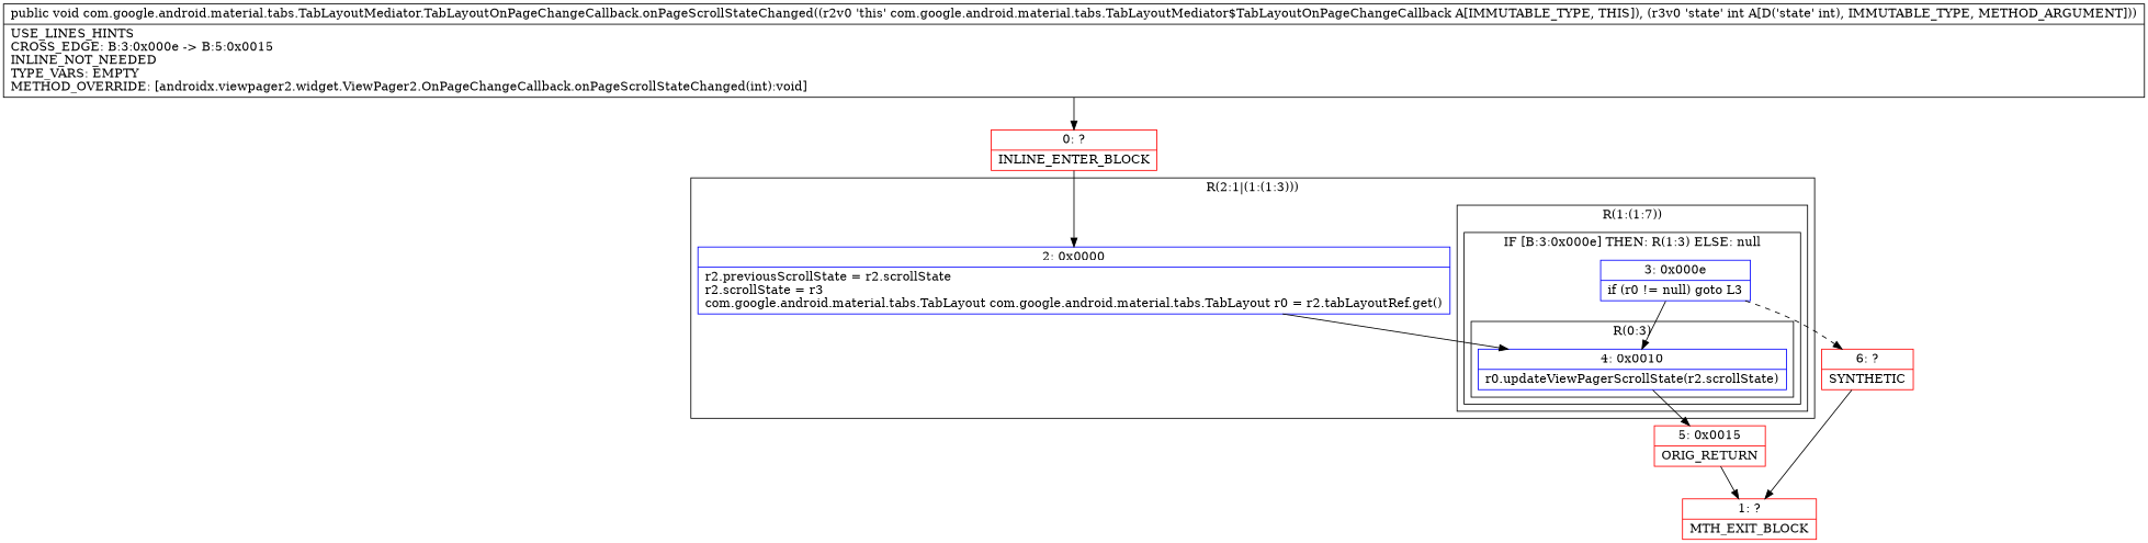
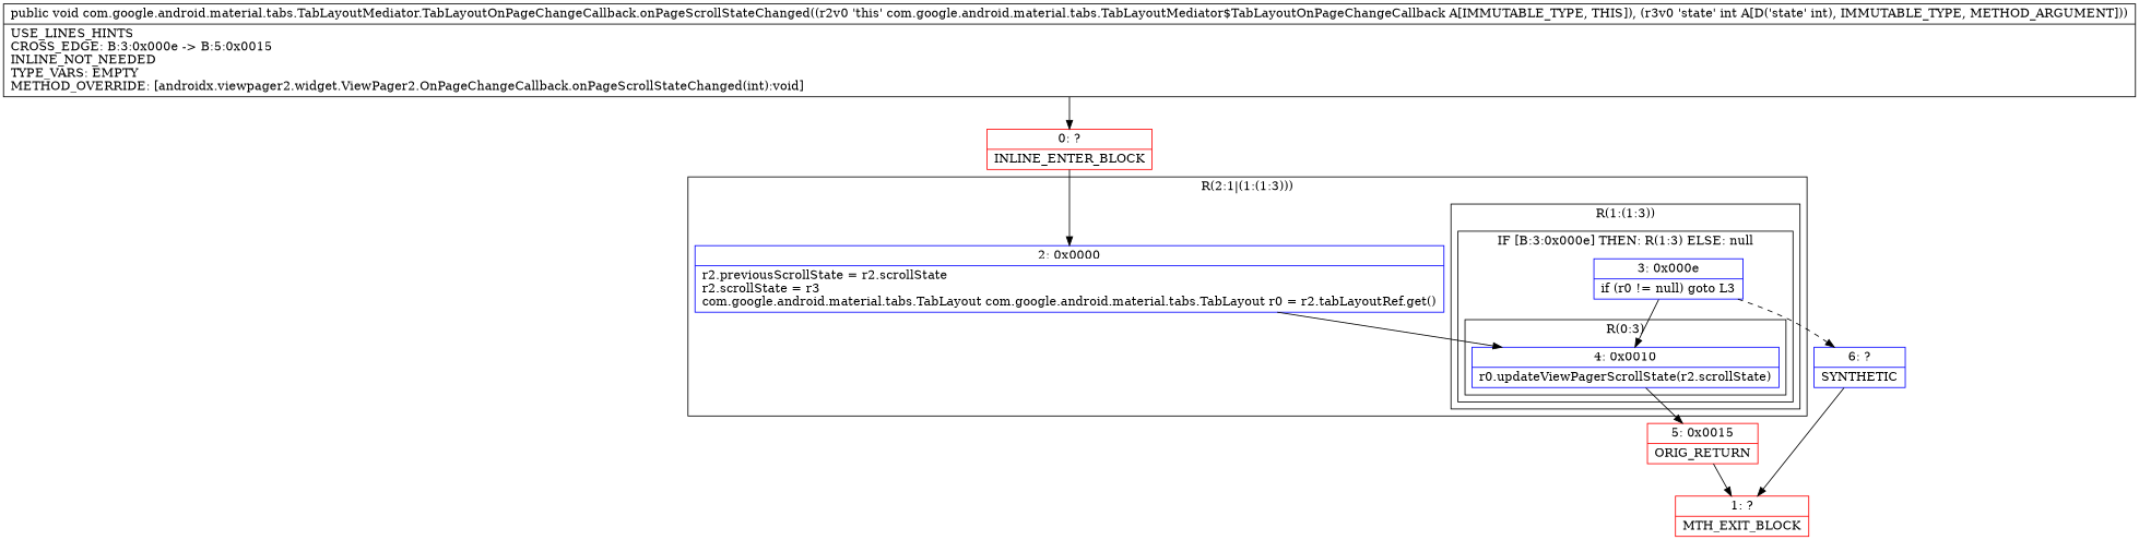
  digraph {
    node [color=red shape=record]
    n1 [color=blue label="{4\:\ 0x0010|r0.updateViewPagerScrollState(r2.scrollState)\l}"]
    n2 [color=blue label="{3\:\ 0x000e|if (r0 != null) goto L3\l}"]
    n3 [color=blue label="{2\:\ 0x0000|r2.previousScrollState = r2.scrollState\lr2.scrollState = r3\lcom.google.android.material.tabs.TabLayout com.google.android.material.tabs.TabLayout r0 = r2.tabLayoutRef.get()\l}"]
    n4 [label="{5\:\ 0x0015|ORIG_RETURN\l}"]
-   n5 [label="{6\:\ ?|SYNTHETIC\l}"]
+   n5 [color=blue label="{6\:\ ?|SYNTHETIC\l}"]
    n6 [label="{1\:\ ?|MTH_EXIT_BLOCK\l}"]
    n7 [label="{0\:\ ?|INLINE_ENTER_BLOCK\l}"]
    n8 [label="{public void com.google.android.material.tabs.TabLayoutMediator.TabLayoutOnPageChangeCallback.onPageScrollStateChanged((r2v0 'this' com.google.android.material.tabs.TabLayoutMediator$TabLayoutOnPageChangeCallback A[IMMUTABLE_TYPE, THIS]), (r3v0 'state' int A[D('state' int), IMMUTABLE_TYPE, METHOD_ARGUMENT]))  | USE_LINES_HINTS\lCROSS_EDGE: B:3:0x000e \-\> B:5:0x0015\lINLINE_NOT_NEEDED\lTYPE_VARS: EMPTY\lMETHOD_OVERRIDE: [androidx.viewpager2.widget.ViewPager2.OnPageChangeCallback.onPageScrollStateChanged(int):void]\l}" color=""]
    subgraph cluster_1 {
      label="R(2:1|(1:(1:3)))"
      n3
      subgraph cluster_2 {
-       label="R(1:(1:7))"
+       label="R(1:(1:3))"
        subgraph cluster_3 {
          label="IF [B:3:0x000e] THEN: R(1:3) ELSE: null"
          n2
          subgraph cluster_4 {
            label="R(0:3)"
            n1
          }
        }
      }
    }
    n1 -> n4
    n2 -> n1
    n2 -> n5 [style=dashed]
    n3 -> n1
    n4 -> n6
    n5 -> n6
    n7 -> n3
    n8 -> n7
  }
